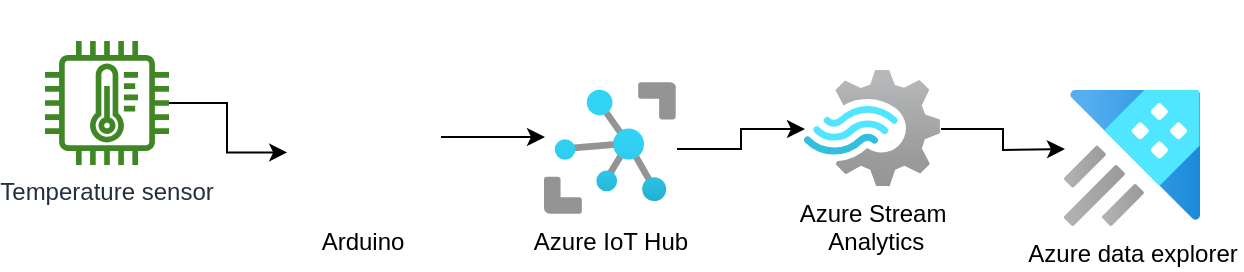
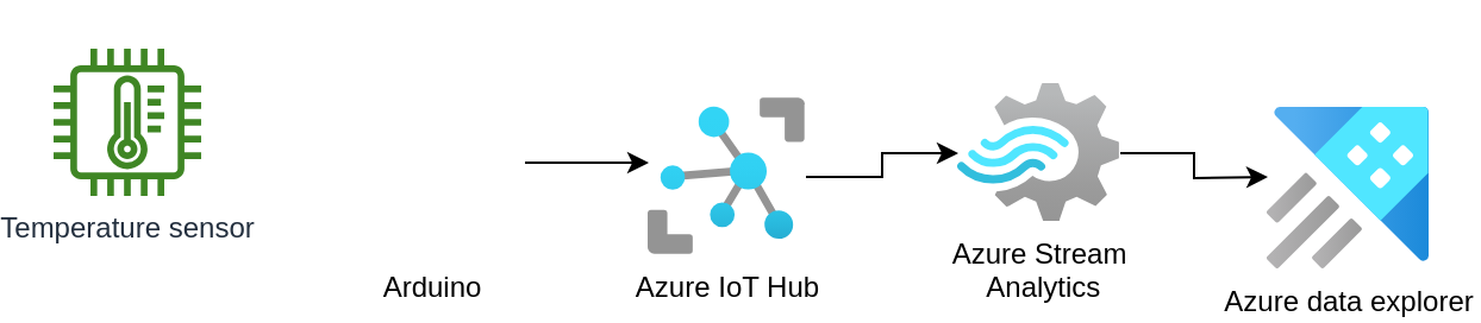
  <mxCell id="0" />
  <mxCell id="1" parent="0" />
  <mxCell id="2" style="edgeStyle=orthogonalEdgeStyle;rounded=0;orthogonalLoop=1;jettySize=auto;html=1;" parent="1" source="3" target="9" edge="1"><mxGeometry relative="1" as="geometry" /></mxCell>
  <mxCell id="3" value="Azure IoT Hub" style="aspect=fixed;html=1;points=[];align=center;image;fontSize=12;image=img/lib/azure2/iot/IoT_Hub.svg;" parent="1" vertex="1"><mxGeometry x="270" y="41" width="66" height="66" as="geometry" /></mxCell>
- <mxCell id="4" style="edgeStyle=orthogonalEdgeStyle;rounded=0;orthogonalLoop=1;jettySize=auto;html=1;entryX=0.014;entryY=0.599;entryDx=0;entryDy=0;entryPerimeter=0;" parent="1" source="5" target="7" edge="1"><mxGeometry relative="1" as="geometry" /></mxCell>
  <mxCell id="5" value="Temperature sensor" style="sketch=0;outlineConnect=0;fontColor=#232F3E;gradientColor=none;fillColor=#3F8624;strokeColor=none;dashed=0;verticalLabelPosition=bottom;verticalAlign=top;align=center;html=1;fontSize=12;fontStyle=0;aspect=fixed;pointerEvents=1;shape=mxgraph.aws4.iot_thing_temperature_sensor;" parent="1" vertex="1"><mxGeometry x="20" y="20" width="62" height="62" as="geometry" /></mxCell>
  <mxCell id="6" style="edgeStyle=orthogonalEdgeStyle;rounded=0;orthogonalLoop=1;jettySize=auto;html=1;exitX=1;exitY=0.5;exitDx=0;exitDy=0;" parent="1" source="7" edge="1"><mxGeometry relative="1" as="geometry"><mxPoint x="270" y="68" as="targetPoint" /></mxGeometry></mxCell>
  <mxCell id="7" value="Arduino" style="shape=image;html=1;verticalAlign=top;verticalLabelPosition=bottom;labelBackgroundColor=#ffffff;imageAspect=0;aspect=fixed;image=https://cdn2.iconfinder.com/data/icons/electronic-13/480/3-electronic-arduino-chipset-icon-2-128.png" parent="1" vertex="1"><mxGeometry x="140" y="29" width="78" height="78" as="geometry" /></mxCell>
  <mxCell id="8" style="edgeStyle=orthogonalEdgeStyle;rounded=0;orthogonalLoop=1;jettySize=auto;html=1;" parent="1" source="9" edge="1"><mxGeometry relative="1" as="geometry"><mxPoint x="530" y="74" as="targetPoint" /></mxGeometry></mxCell>
  <mxCell id="9" value="Azure Stream&lt;br&gt;&amp;nbsp;Analytics" style="aspect=fixed;html=1;points=[];align=center;image;fontSize=12;image=img/lib/azure2/analytics/Stream_Analytics_Jobs.svg;" parent="1" vertex="1"><mxGeometry x="400" y="35" width="68" height="58.0" as="geometry" /></mxCell>
  <mxCell id="10" value="Azure data explorer" style="aspect=fixed;html=1;points=[];align=center;image;fontSize=12;image=img/lib/azure2/databases/Azure_Data_Explorer_Clusters.svg;" vertex="1" parent="1"><mxGeometry x="530" y="45" width="68" height="68" as="geometry" /></mxCell>
